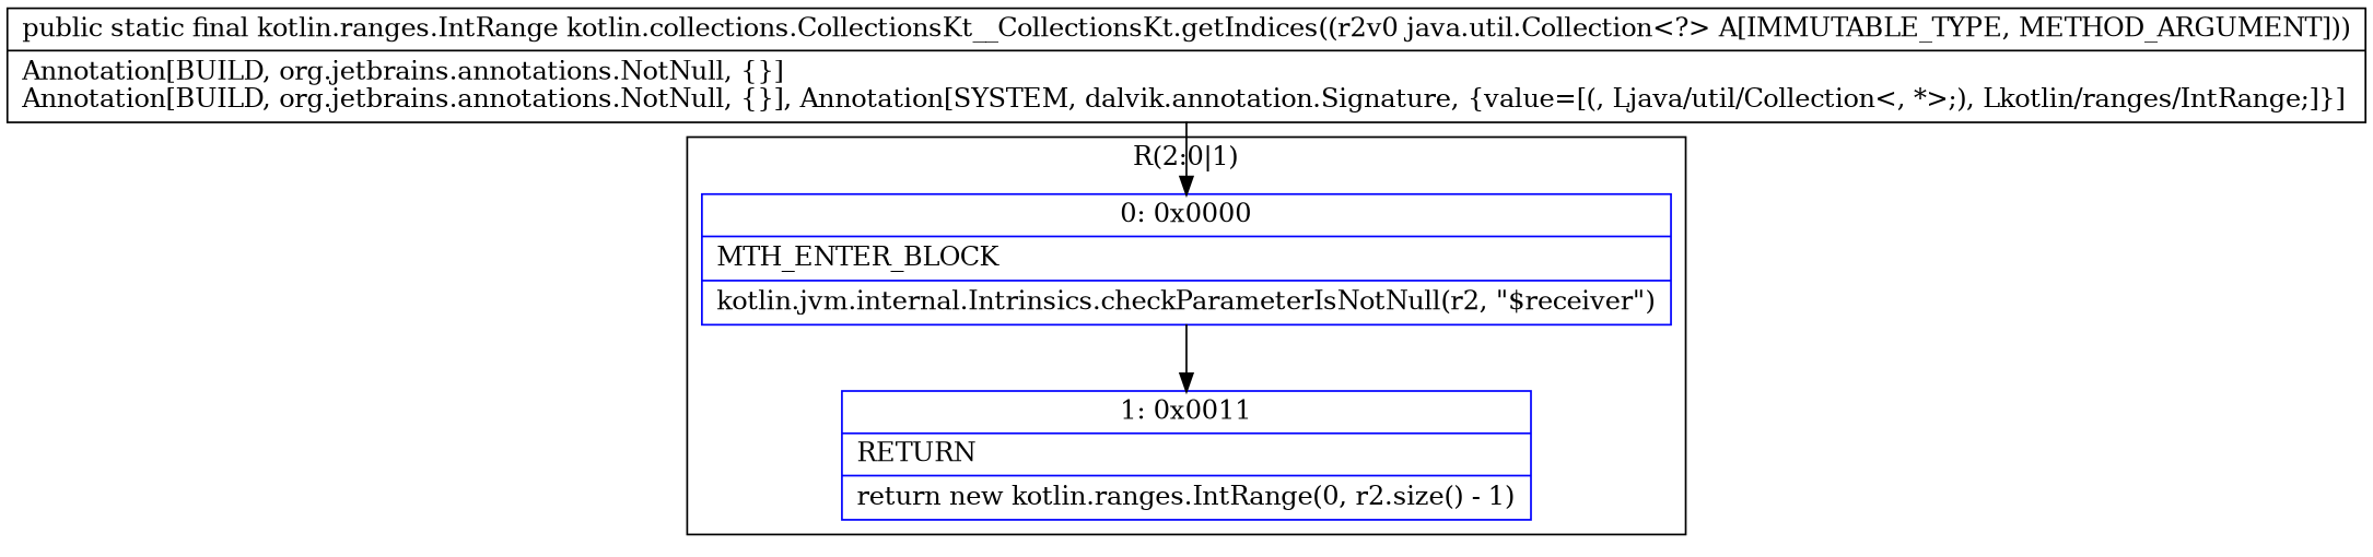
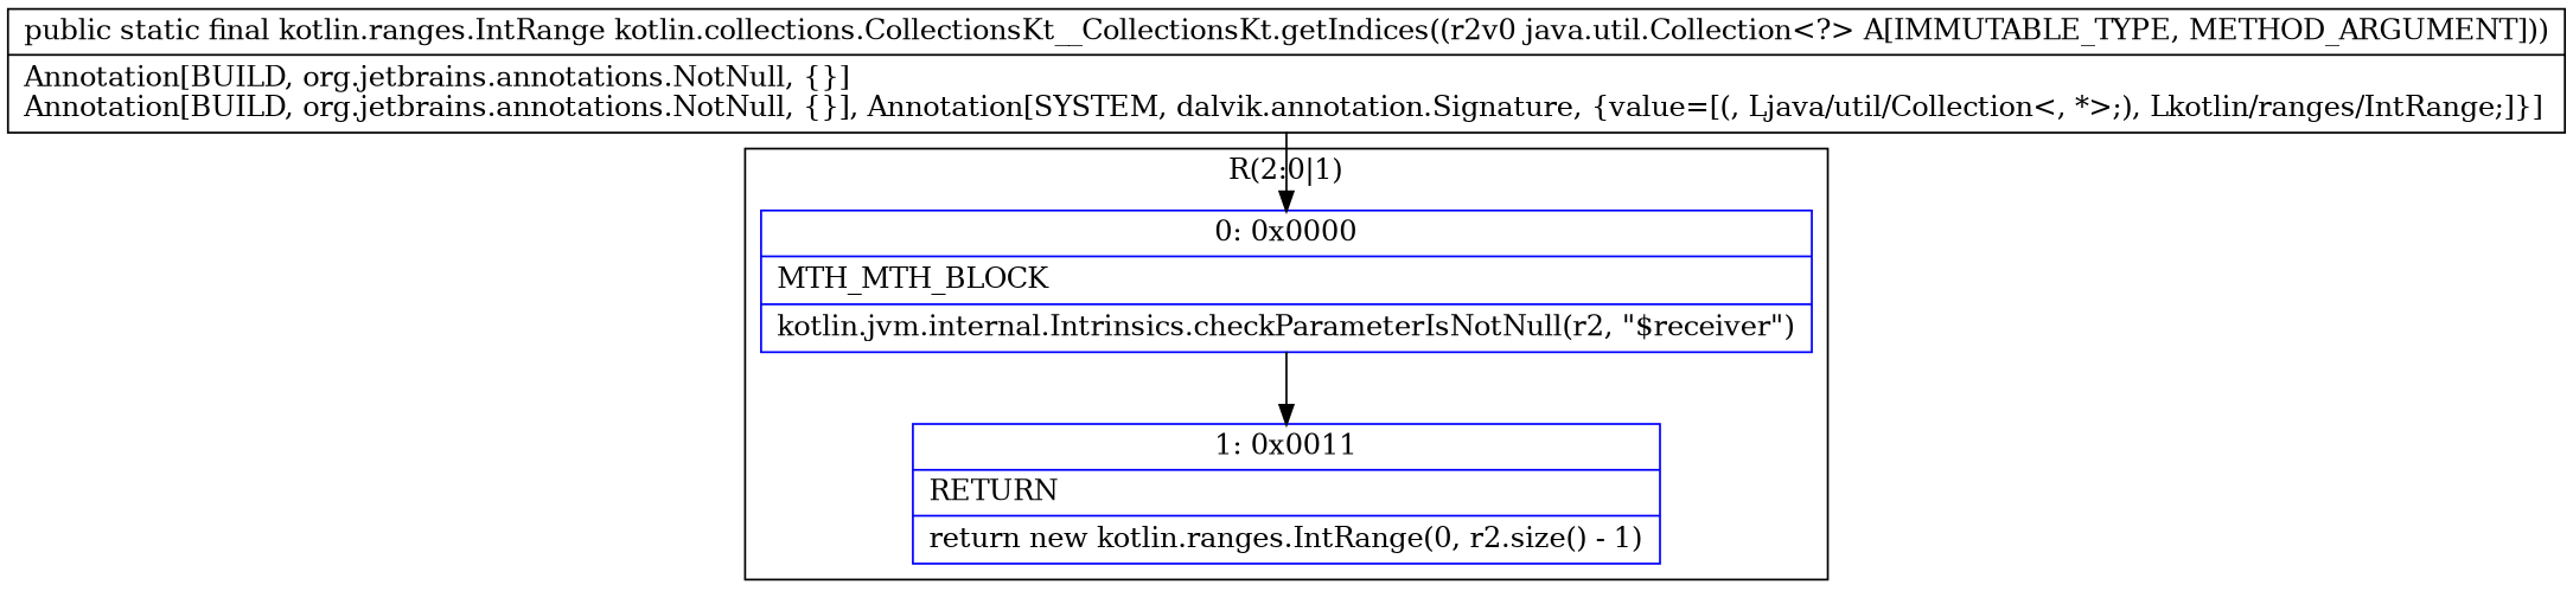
  digraph {
    node [color=blue shape=record]
-   n1 [label="{0\:\ 0x0000|MTH_ENTER_BLOCK\l|kotlin.jvm.internal.Intrinsics.checkParameterIsNotNull(r2, \"$receiver\")\l}"]
+   n1 [label="{0\:\ 0x0000|MTH_MTH_BLOCK\l|kotlin.jvm.internal.Intrinsics.checkParameterIsNotNull(r2, \"$receiver\")\l}"]
    n2 [label="{1\:\ 0x0011|RETURN\l|return new kotlin.ranges.IntRange(0, r2.size() \- 1)\l}"]
    n3 [label="{public static final kotlin.ranges.IntRange kotlin.collections.CollectionsKt__CollectionsKt.getIndices((r2v0 java.util.Collection\<?\> A[IMMUTABLE_TYPE, METHOD_ARGUMENT]))  | Annotation[BUILD, org.jetbrains.annotations.NotNull, \{\}]\lAnnotation[BUILD, org.jetbrains.annotations.NotNull, \{\}], Annotation[SYSTEM, dalvik.annotation.Signature, \{value=[(, Ljava\/util\/Collection\<, *\>;), Lkotlin\/ranges\/IntRange;]\}]\l}" color=""]
    subgraph cluster_1 {
      label="R(2:0|1)"
      n1
      n2
    }
    n1 -> n2
    n3 -> n1
  }
